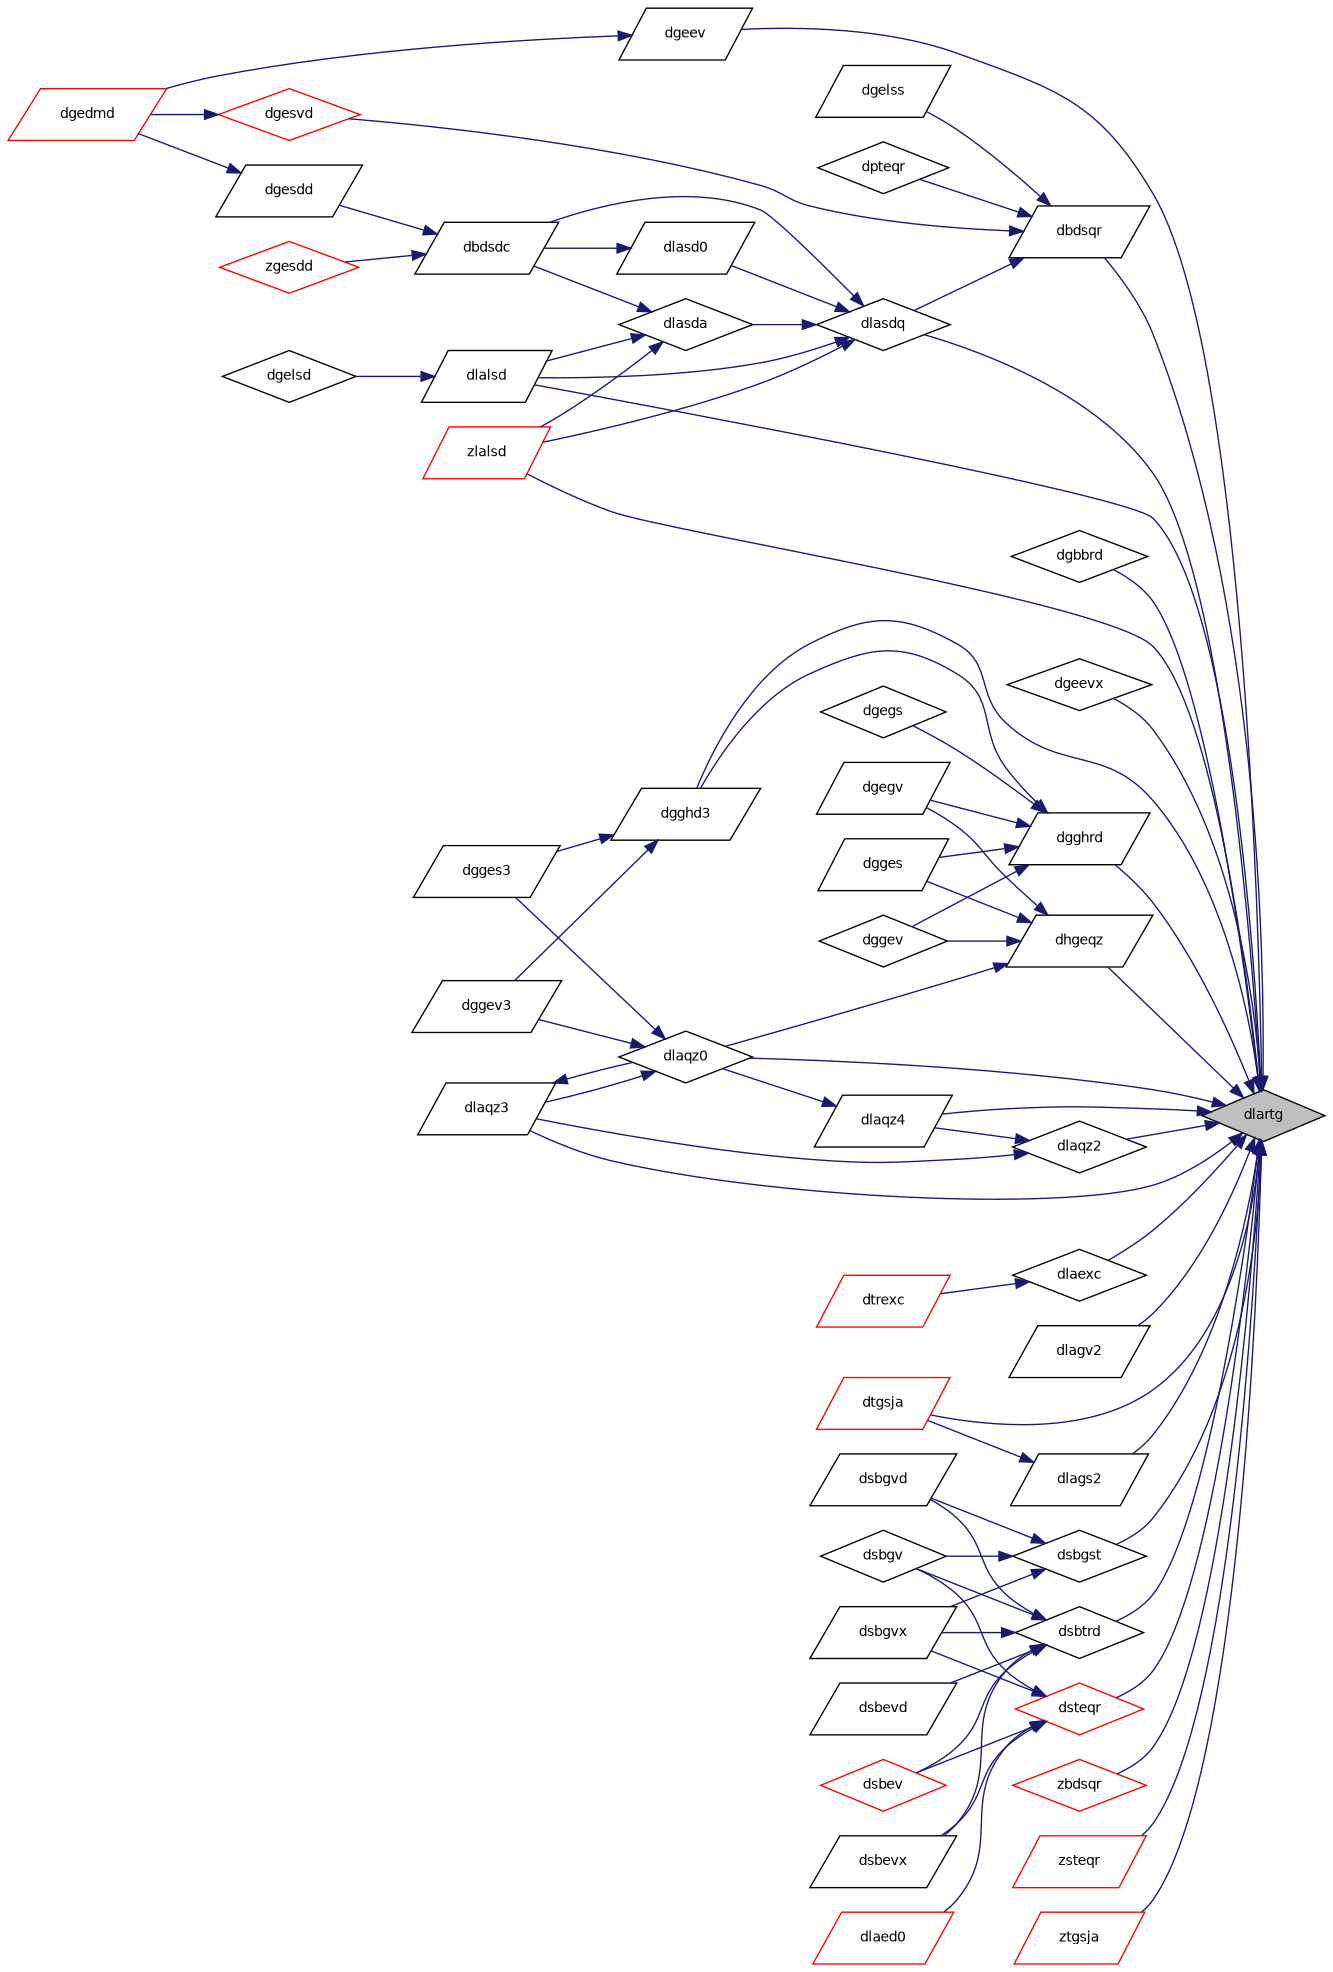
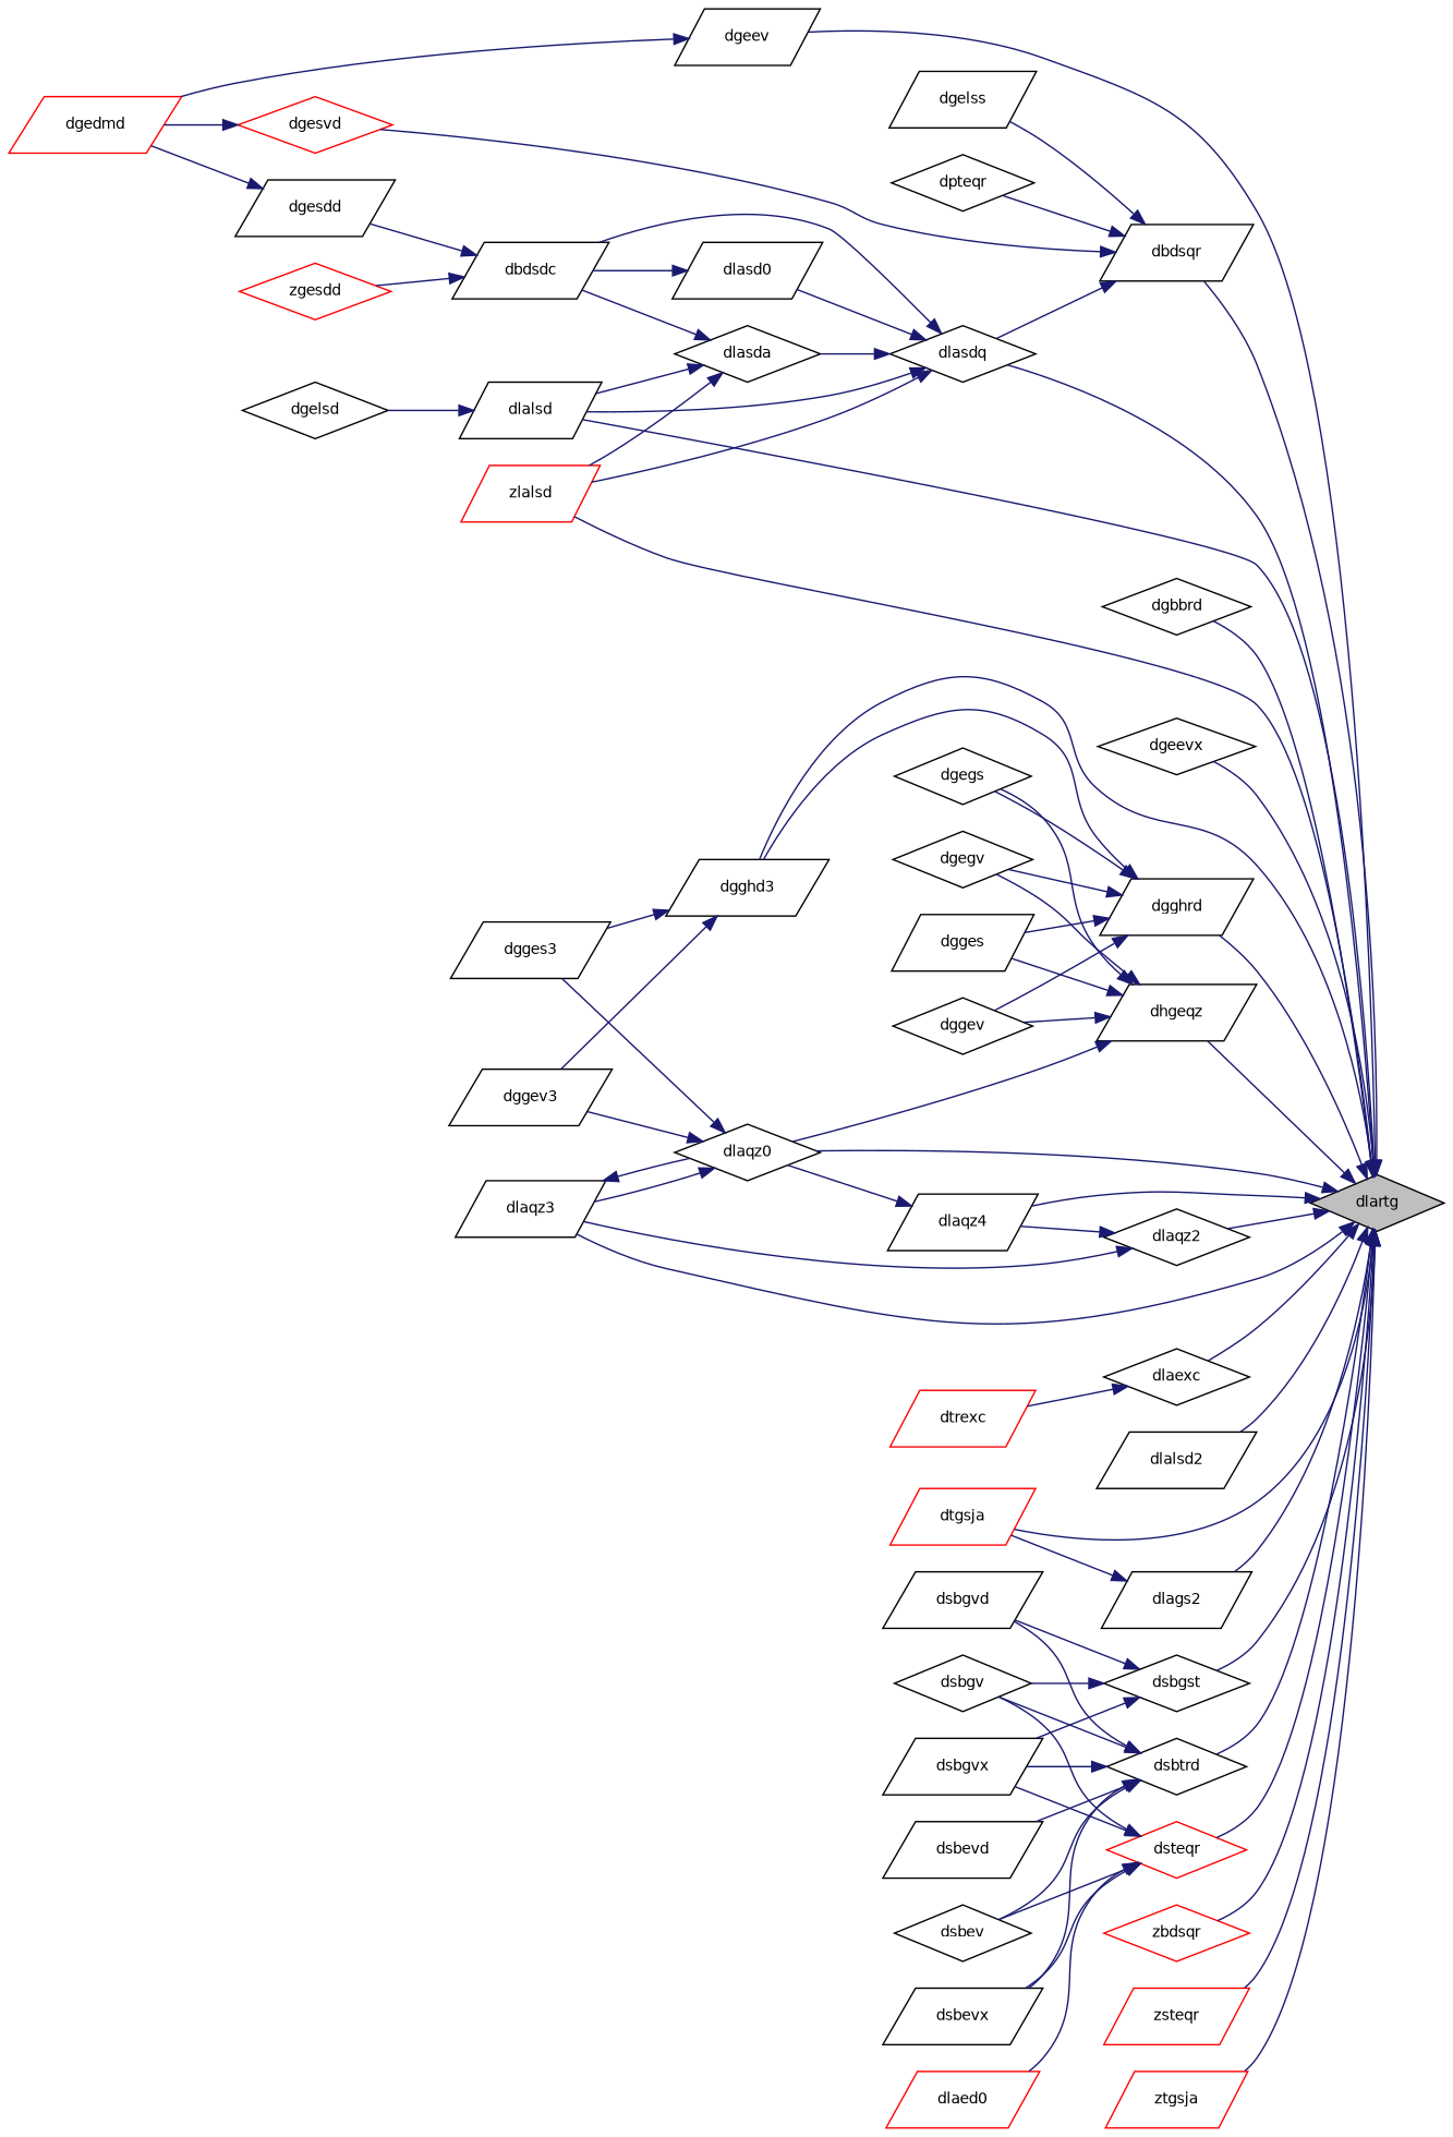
  digraph {
    rankdir=RL
    node [color=black fillcolor=white fontname=Helvetica fontsize=10 shape=parallelogram style=filled]
    edge [color=midnightblue dir=back fontname=Helvetica fontsize=10 labelfontname=Helvetica labelfontsize=10 style=solid]
    n1 [fillcolor=grey75 fontcolor=black height=0.2 label=dlartg shape=diamond width=0.4]
    n2 [height=0.2 label=dbdsqr width=0.4]
    n3 [height=0.2 label=dlasdq shape=diamond width=0.4]
    n4 [height=0.2 label=dlalsd width=0.4]
    n5 [color=red height=0.2 label=zlalsd width=0.4]
    n6 [height=0.2 label=dgbbrd shape=diamond width=0.4]
    n7 [height=0.2 label=dgeev width=0.4]
    n8 [height=0.2 label=dgeevx shape=diamond width=0.4]
    n9 [height=0.2 label=dgghd3 width=0.4]
    n10 [height=0.2 label=dgghrd width=0.4]
    n11 [height=0.2 label=dhgeqz width=0.4]
    n12 [height=0.2 label=dlaqz0 shape=diamond width=0.4]
    n13 [height=0.2 label=dlaqz3 width=0.4]
    n14 [height=0.2 label=dlaexc shape=diamond width=0.4]
    n15 [height=0.2 label=dlags2 width=0.4]
    n16 [color=red height=0.2 label=dtgsja width=0.4]
-   n17 [height=0.2 label=dlagv2 width=0.4]
+   n17 [height=0.2 label=dlalsd2 width=0.4]
    n18 [height=0.2 label=dlaqz2 shape=diamond width=0.4]
    n19 [height=0.2 label=dlaqz4 width=0.4]
    n20 [height=0.2 label=dsbgst shape=diamond width=0.4]
    n21 [height=0.2 label=dsbtrd shape=diamond width=0.4]
    n22 [color=red height=0.2 label=dsteqr shape=diamond width=0.4]
    n23 [color=red height=0.2 label=zbdsqr shape=diamond width=0.4]
    n24 [color=red height=0.2 label=zsteqr width=0.4]
    n25 [color=red height=0.2 label=ztgsja width=0.4]
    n26 [height=0.2 label=dbdsdc width=0.4]
    n27 [height=0.2 label=dgesdd width=0.4]
    n28 [color=red height=0.2 label=zgesdd shape=diamond width=0.4]
    n29 [height=0.2 label=dgelss width=0.4]
    n30 [color=red height=0.2 label=dgesvd shape=diamond width=0.4]
    n31 [height=0.2 label=dpteqr shape=diamond width=0.4]
    n32 [height=0.2 label=dlasd0 width=0.4]
    n33 [height=0.2 label=dlasda shape=diamond width=0.4]
    n34 [height=0.2 label=dgelsd shape=diamond width=0.4]
    n35 [color=red height=0.2 label=dgedmd width=0.4]
    n36 [height=0.2 label=dgges3 width=0.4]
    n37 [height=0.2 label=dggev3 width=0.4]
    n38 [height=0.2 label=dgegs shape=diamond width=0.4]
-   n39 [height=0.2 label=dgegv width=0.4]
+   n39 [height=0.2 label=dgegv shape=diamond width=0.4]
    n40 [height=0.2 label=dgges width=0.4]
    n41 [height=0.2 label=dggev shape=diamond width=0.4]
    n42 [color=red height=0.2 label=dtrexc width=0.4]
    n43 [height=0.2 label=dsbgv shape=diamond width=0.4]
    n44 [height=0.2 label=dsbgvd width=0.4]
    n45 [height=0.2 label=dsbgvx width=0.4]
-   n46 [color=red height=0.2 label=dsbev shape=diamond width=0.4]
+   n46 [height=0.2 label=dsbev shape=diamond width=0.4]
    n47 [height=0.2 label=dsbevd width=0.4]
    n48 [height=0.2 label=dsbevx width=0.4]
    n49 [color=red height=0.2 label=dlaed0 width=0.4]
    n1 -> n2
    n1 -> n3
    n1 -> n4
    n1 -> n5
    n1 -> n6
    n1 -> n7
    n1 -> n8
    n1 -> n9
    n1 -> n10
    n1 -> n11
    n1 -> n12
    n1 -> n13
    n1 -> n14
    n1 -> n15
    n1 -> n16
    n1 -> n17
    n1 -> n18
    n1 -> n19
    n1 -> n20
    n1 -> n21
    n1 -> n22
    n1 -> n23
    n1 -> n24
    n1 -> n25
    n2 -> n3
    n2 -> n29
    n2 -> n30
    n2 -> n31
    n3 -> n4
    n3 -> n5
    n3 -> n26
    n3 -> n32
    n3 -> n33
    n4 -> n34
    n7 -> n35
    n9 -> n36
    n9 -> n37
    n10 -> n9
    n10 -> n38
    n10 -> n39
    n10 -> n40
    n10 -> n41
    n11 -> n12
+   n11 -> n38
    n11 -> n39
    n11 -> n40
    n11 -> n41
    n12 -> n13
    n12 -> n36
    n12 -> n37
    n13 -> n12
    n14 -> n42
    n15 -> n16
    n18 -> n13
    n18 -> n19
    n19 -> n12
    n20 -> n43
    n20 -> n44
    n20 -> n45
    n21 -> n43
    n21 -> n44
    n21 -> n45
    n21 -> n46
    n21 -> n47
    n21 -> n48
    n22 -> n43
    n22 -> n45
    n22 -> n46
    n22 -> n48
    n22 -> n49
    n26 -> n27
    n26 -> n28
    n27 -> n35
    n30 -> n35
    n32 -> n26
    n33 -> n4
    n33 -> n5
    n33 -> n26
  }
